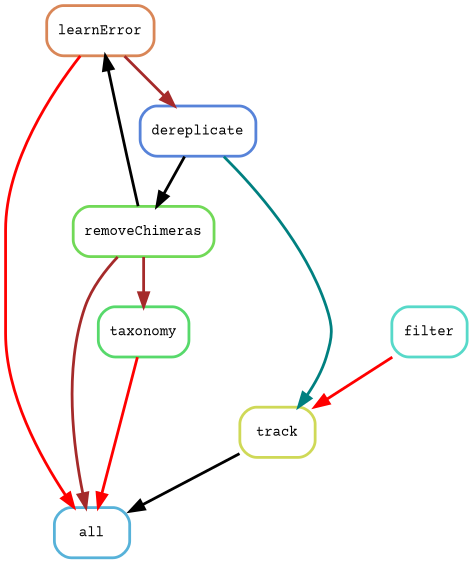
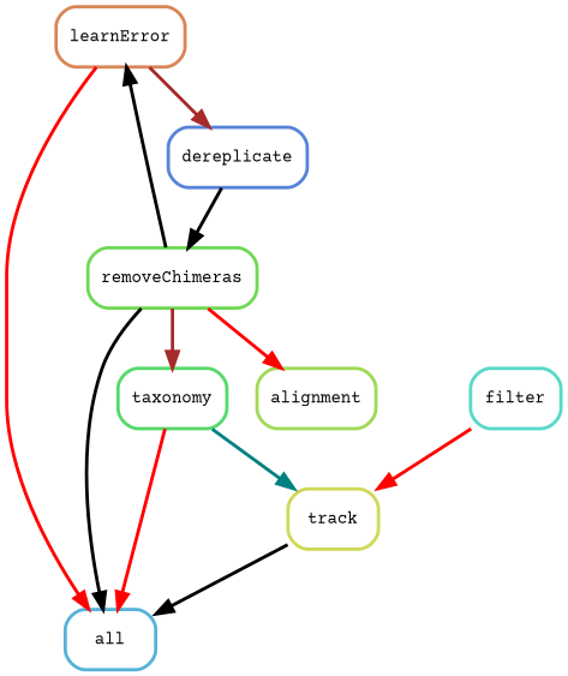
  digraph {
    bgcolor=white
    fontname="Courier Prime"
    node [fontname="Courier Prime" fontsize=10 penwidth=2 shape=box style=rounded]
    edge [color=red fontname="Courier Prime" penwidth=2]
    n1 [color="0.55 0.6 0.85" label=all]
    n2 [color="0.06 0.6 0.85" label=learnError]
    n3 [color="0.61 0.6 0.85" label=dereplicate]
    n4 [color="0.30 0.6 0.85" label=removeChimeras]
    n5 [color="0.18 0.6 0.85" label=track]
    n6 [color="0.36 0.6 0.85" label=taxonomy]
+   n7 [color="0.24 0.6 0.85" label=alignment]
    n8 [color="0.48 0.6 0.85" label=filter]
    n2 -> n1
    n2 -> n3 [color=brown]
    n3 -> n4 [color=black]
-   n3 -> n5 [color=teal]
-   n4 -> n1 [color=brown]
+   n6 -> n5 [color=teal]
+   n4 -> n1 [color=black]
    n4 -> n2 [color=black]
    n4 -> n6 [color=brown]
+   n4 -> n7
    n5 -> n1 [color=black]
    n6 -> n1
    n8 -> n5
  }
